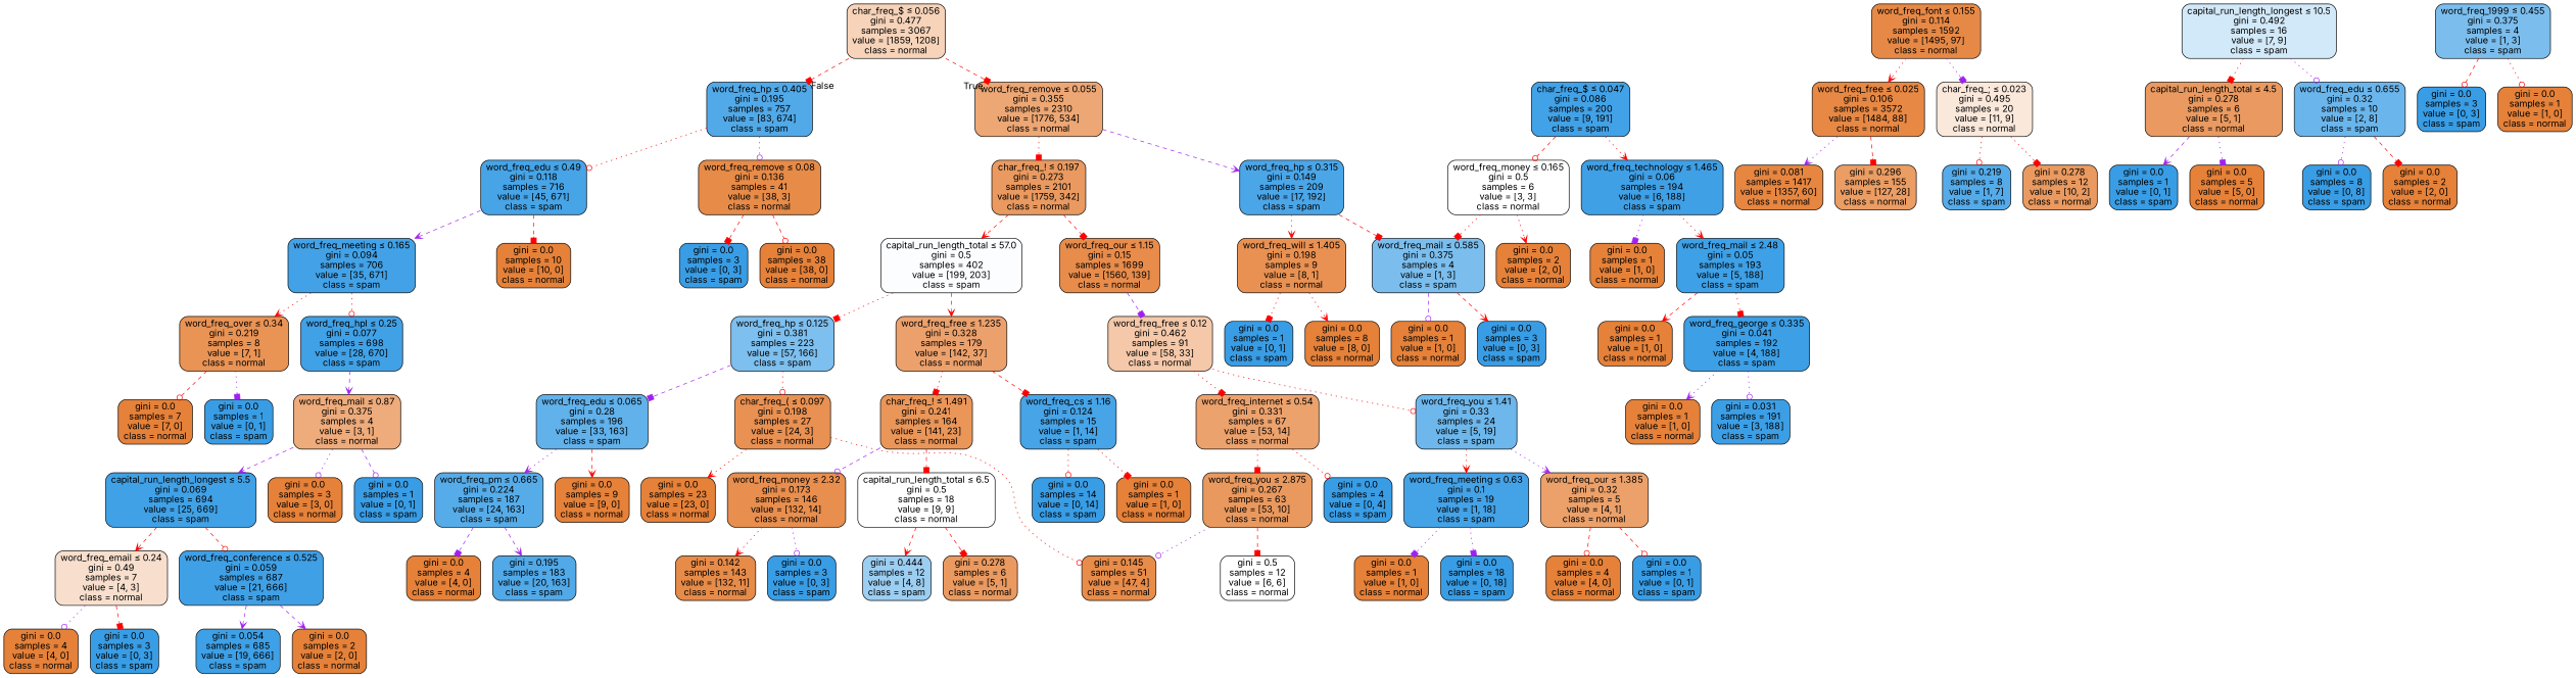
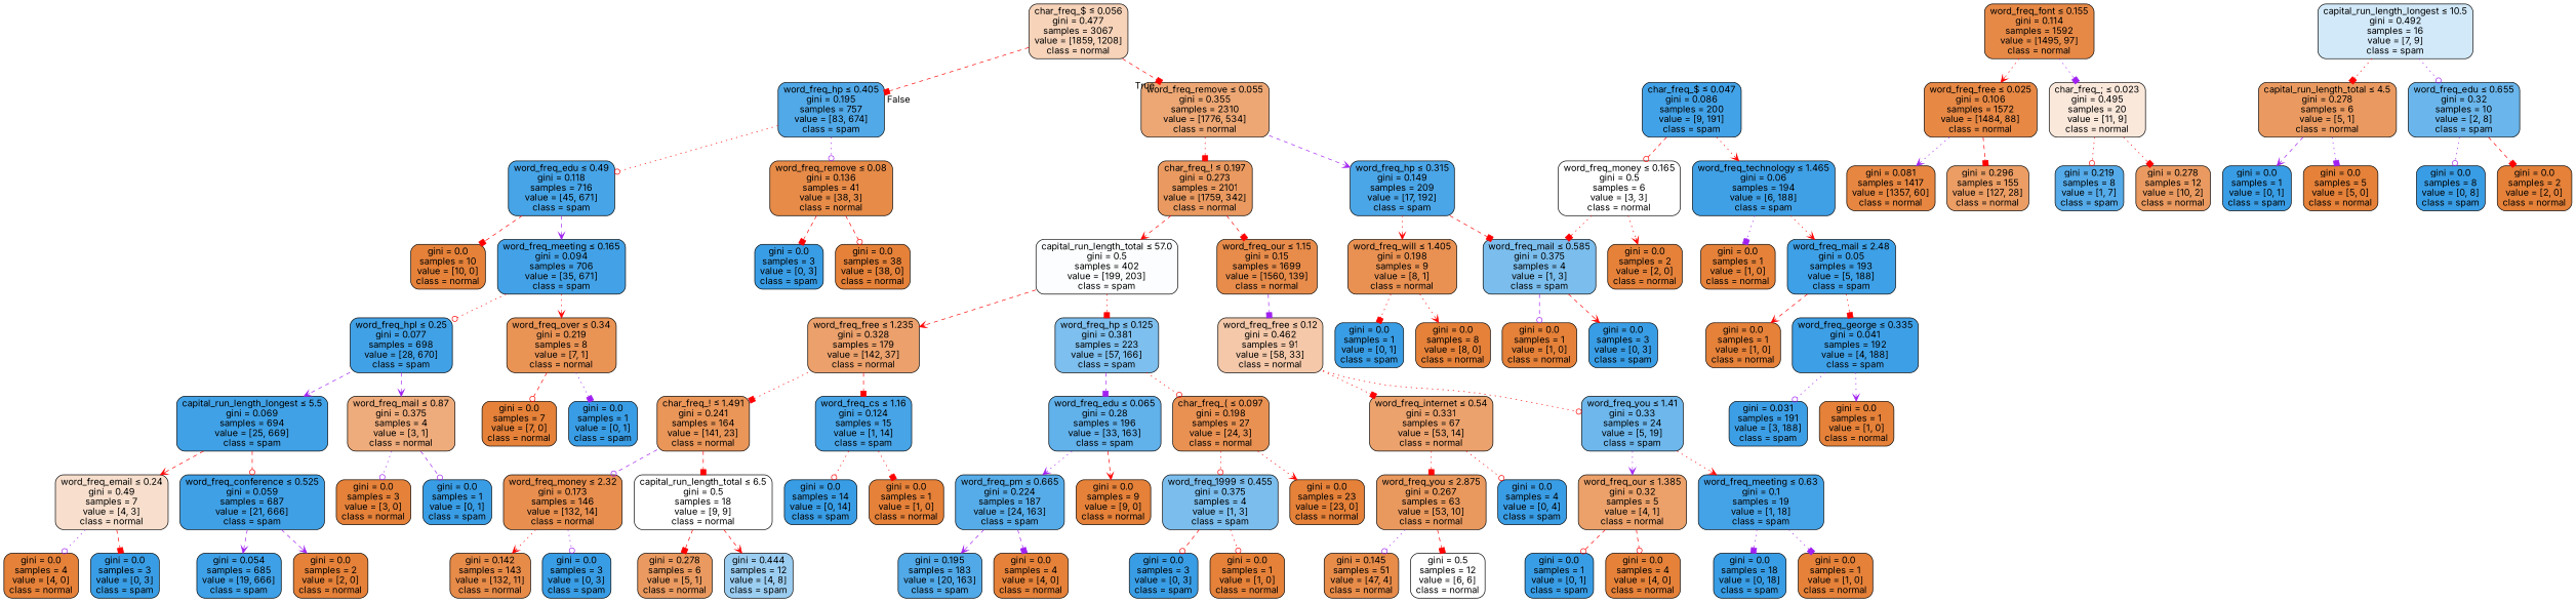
  digraph {
    fontname=Inter
    node [color=black fillcolor="#e58139ff" fontname=Inter shape=box style="filled, rounded"]
    edge [arrowhead=box color=red fontname=Inter style=dotted]
    n1 [fillcolor="#e5813959" label=<char_freq_$ &le; 0.056<br/>gini = 0.477<br/>samples = 3067<br/>value = [1859, 1208]<br/>class = normal>]
    n2 [fillcolor="#e58139b2" label=<word_freq_remove &le; 0.055<br/>gini = 0.355<br/>samples = 2310<br/>value = [1776, 534]<br/>class = normal>]
    n3 [fillcolor="#399de5e0" label=<word_freq_hp &le; 0.405<br/>gini = 0.195<br/>samples = 757<br/>value = [83, 674]<br/>class = spam>]
    n4 [fillcolor="#e58139cd" label=<char_freq_! &le; 0.197<br/>gini = 0.273<br/>samples = 2101<br/>value = [1759, 342]<br/>class = normal>]
    n5 [fillcolor="#399de5e8" label=<word_freq_hp &le; 0.315<br/>gini = 0.149<br/>samples = 209<br/>value = [17, 192]<br/>class = spam>]
    n6 [fillcolor="#399de5ee" label=<word_freq_edu &le; 0.49<br/>gini = 0.118<br/>samples = 716<br/>value = [45, 671]<br/>class = spam>]
    n7 [fillcolor="#e58139eb" label=<word_freq_remove &le; 0.08<br/>gini = 0.136<br/>samples = 41<br/>value = [38, 3]<br/>class = normal>]
    n8 [fillcolor="#e58139e8" label=<word_freq_our &le; 1.15<br/>gini = 0.15<br/>samples = 1699<br/>value = [1560, 139]<br/>class = normal>]
    n9 [fillcolor="#399de505" label=<capital_run_length_total &le; 57.0<br/>gini = 0.5<br/>samples = 402<br/>value = [199, 203]<br/>class = spam>]
    n10 [fillcolor="#e58139df" label=<word_freq_will &le; 1.405<br/>gini = 0.198<br/>samples = 9<br/>value = [8, 1]<br/>class = normal>]
    n11 [fillcolor="#399de5aa" label=<word_freq_mail &le; 0.585<br/>gini = 0.375<br/>samples = 4<br/>value = [1, 3]<br/>class = spam>]
    n12 [fillcolor="#e581396e" label=<word_freq_free &le; 0.12<br/>gini = 0.462<br/>samples = 91<br/>value = [58, 33]<br/>class = normal>]
    n13 [fillcolor="#e58139bd" label=<word_freq_free &le; 1.235<br/>gini = 0.328<br/>samples = 179<br/>value = [142, 37]<br/>class = normal>]
    n14 [fillcolor="#399de5a7" label=<word_freq_hp &le; 0.125<br/>gini = 0.381<br/>samples = 223<br/>value = [57, 166]<br/>class = spam>]
    n15 [fillcolor="#e58139bc" label=<word_freq_internet &le; 0.54<br/>gini = 0.331<br/>samples = 67<br/>value = [53, 14]<br/>class = normal>]
    n16 [fillcolor="#399de5bc" label=<word_freq_you &le; 1.41<br/>gini = 0.33<br/>samples = 24<br/>value = [5, 19]<br/>class = spam>]
    n17 [fillcolor="#e58139ee" label=<word_freq_font &le; 0.155<br/>gini = 0.114<br/>samples = 1592<br/>value = [1495, 97]<br/>class = normal>]
-   n18 [fillcolor="#e58139f0" label=<word_freq_free &le; 0.025<br/>gini = 0.106<br/>samples = 3572<br/>value = [1484, 88]<br/>class = normal>]
+   n18 [fillcolor="#e58139f0" label=<word_freq_free &le; 0.025<br/>gini = 0.106<br/>samples = 1572<br/>value = [1484, 88]<br/>class = normal>]
    n19 [fillcolor="#e581392e" label=<char_freq_; &le; 0.023<br/>gini = 0.495<br/>samples = 20<br/>value = [11, 9]<br/>class = normal>]
    n20 [fillcolor="#399de539" label=<capital_run_length_longest &le; 10.5<br/>gini = 0.492<br/>samples = 16<br/>value = [7, 9]<br/>class = spam>]
    n21 [fillcolor="#e58139cc" label=<capital_run_length_total &le; 4.5<br/>gini = 0.278<br/>samples = 6<br/>value = [5, 1]<br/>class = normal>]
    n22 [fillcolor="#399de5bf" label=<word_freq_edu &le; 0.655<br/>gini = 0.32<br/>samples = 10<br/>value = [2, 8]<br/>class = spam>]
    n23 [fillcolor="#e58139f4" label=<gini = 0.081<br/>samples = 1417<br/>value = [1357, 60]<br/>class = normal>]
    n24 [fillcolor="#e58139c7" label=<gini = 0.296<br/>samples = 155<br/>value = [127, 28]<br/>class = normal>]
    n25 [fillcolor="#399de5db" label=<gini = 0.219<br/>samples = 8<br/>value = [1, 7]<br/>class = spam>]
    n26 [fillcolor="#e58139cc" label=<gini = 0.278<br/>samples = 12<br/>value = [10, 2]<br/>class = normal>]
    n27 [fillcolor="#399de5ff" label=<gini = 0.0<br/>samples = 1<br/>value = [0, 1]<br/>class = spam>]
    n28 [label=<gini = 0.0<br/>samples = 5<br/>value = [5, 0]<br/>class = normal>]
    n29 [fillcolor="#399de5ff" label=<gini = 0.0<br/>samples = 8<br/>value = [0, 8]<br/>class = spam>]
    n30 [label=<gini = 0.0<br/>samples = 2<br/>value = [2, 0]<br/>class = normal>]
    n31 [fillcolor="#e58139cf" label=<word_freq_you &le; 2.875<br/>gini = 0.267<br/>samples = 63<br/>value = [53, 10]<br/>class = normal>]
    n32 [fillcolor="#399de5ff" label=<gini = 0.0<br/>samples = 4<br/>value = [0, 4]<br/>class = spam>]
    n33 [fillcolor="#e58139bf" label=<word_freq_our &le; 1.385<br/>gini = 0.32<br/>samples = 5<br/>value = [4, 1]<br/>class = normal>]
    n34 [fillcolor="#399de5f1" label=<word_freq_meeting &le; 0.63<br/>gini = 0.1<br/>samples = 19<br/>value = [1, 18]<br/>class = spam>]
    n35 [fillcolor="#e58139e9" label=<gini = 0.145<br/>samples = 51<br/>value = [47, 4]<br/>class = normal>]
    n36 [fillcolor="#e5813900" label=<gini = 0.5<br/>samples = 12<br/>value = [6, 6]<br/>class = normal>]
    n37 [fillcolor="#399de5ff" label=<gini = 0.0<br/>samples = 1<br/>value = [0, 1]<br/>class = spam>]
    n38 [label=<gini = 0.0<br/>samples = 4<br/>value = [4, 0]<br/>class = normal>]
    n39 [fillcolor="#399de5ff" label=<gini = 0.0<br/>samples = 18<br/>value = [0, 18]<br/>class = spam>]
    n40 [label=<gini = 0.0<br/>samples = 1<br/>value = [1, 0]<br/>class = normal>]
    n41 [fillcolor="#e58139d5" label=<char_freq_! &le; 1.491<br/>gini = 0.241<br/>samples = 164<br/>value = [141, 23]<br/>class = normal>]
    n42 [fillcolor="#399de5ed" label=<word_freq_cs &le; 1.16<br/>gini = 0.124<br/>samples = 15<br/>value = [1, 14]<br/>class = spam>]
    n43 [fillcolor="#399de5cb" label=<word_freq_edu &le; 0.065<br/>gini = 0.28<br/>samples = 196<br/>value = [33, 163]<br/>class = spam>]
    n44 [fillcolor="#e58139df" label=<char_freq_( &le; 0.097<br/>gini = 0.198<br/>samples = 27<br/>value = [24, 3]<br/>class = normal>]
    n45 [fillcolor="#e58139e4" label=<word_freq_money &le; 2.32<br/>gini = 0.173<br/>samples = 146<br/>value = [132, 14]<br/>class = normal>]
    n46 [fillcolor="#e5813900" label=<capital_run_length_total &le; 6.5<br/>gini = 0.5<br/>samples = 18<br/>value = [9, 9]<br/>class = normal>]
    n47 [fillcolor="#399de5ff" label=<gini = 0.0<br/>samples = 14<br/>value = [0, 14]<br/>class = spam>]
    n48 [label=<gini = 0.0<br/>samples = 1<br/>value = [1, 0]<br/>class = normal>]
    n49 [fillcolor="#e58139ea" label=<gini = 0.142<br/>samples = 143<br/>value = [132, 11]<br/>class = normal>]
    n50 [fillcolor="#399de5ff" label=<gini = 0.0<br/>samples = 3<br/>value = [0, 3]<br/>class = spam>]
    n51 [fillcolor="#e58139cc" label=<gini = 0.278<br/>samples = 6<br/>value = [5, 1]<br/>class = normal>]
    n52 [fillcolor="#399de57f" label=<gini = 0.444<br/>samples = 12<br/>value = [4, 8]<br/>class = spam>]
    n53 [fillcolor="#399de5d9" label=<word_freq_pm &le; 0.665<br/>gini = 0.224<br/>samples = 187<br/>value = [24, 163]<br/>class = spam>]
    n54 [label=<gini = 0.0<br/>samples = 9<br/>value = [9, 0]<br/>class = normal>]
    n55 [fillcolor="#399de5aa" label=<word_freq_1999 &le; 0.455<br/>gini = 0.375<br/>samples = 4<br/>value = [1, 3]<br/>class = spam>]
    n56 [label=<gini = 0.0<br/>samples = 23<br/>value = [23, 0]<br/>class = normal>]
    n57 [fillcolor="#399de5e0" label=<gini = 0.195<br/>samples = 183<br/>value = [20, 163]<br/>class = spam>]
    n58 [label=<gini = 0.0<br/>samples = 4<br/>value = [4, 0]<br/>class = normal>]
    n59 [fillcolor="#399de5ff" label=<gini = 0.0<br/>samples = 3<br/>value = [0, 3]<br/>class = spam>]
    n60 [label=<gini = 0.0<br/>samples = 1<br/>value = [1, 0]<br/>class = normal>]
    n61 [fillcolor="#399de5f3" label=<char_freq_$ &le; 0.047<br/>gini = 0.086<br/>samples = 200<br/>value = [9, 191]<br/>class = spam>]
    n62 [fillcolor="#399de5f7" label=<word_freq_technology &le; 1.465<br/>gini = 0.06<br/>samples = 194<br/>value = [6, 188]<br/>class = spam>]
    n63 [fillcolor="#e5813900" label=<word_freq_money &le; 0.165<br/>gini = 0.5<br/>samples = 6<br/>value = [3, 3]<br/>class = normal>]
    n64 [label=<gini = 0.0<br/>samples = 8<br/>value = [8, 0]<br/>class = normal>]
    n65 [fillcolor="#399de5ff" label=<gini = 0.0<br/>samples = 1<br/>value = [0, 1]<br/>class = spam>]
    n66 [fillcolor="#399de5f8" label=<word_freq_mail &le; 2.48<br/>gini = 0.05<br/>samples = 193<br/>value = [5, 188]<br/>class = spam>]
    n67 [label=<gini = 0.0<br/>samples = 1<br/>value = [1, 0]<br/>class = normal>]
    n68 [label=<gini = 0.0<br/>samples = 2<br/>value = [2, 0]<br/>class = normal>]
    n69 [fillcolor="#399de5fa" label=<word_freq_george &le; 0.335<br/>gini = 0.041<br/>samples = 192<br/>value = [4, 188]<br/>class = spam>]
    n70 [label=<gini = 0.0<br/>samples = 1<br/>value = [1, 0]<br/>class = normal>]
    n71 [fillcolor="#399de5fb" label=<gini = 0.031<br/>samples = 191<br/>value = [3, 188]<br/>class = spam>]
    n72 [label=<gini = 0.0<br/>samples = 1<br/>value = [1, 0]<br/>class = normal>]
    n73 [fillcolor="#399de5ff" label=<gini = 0.0<br/>samples = 3<br/>value = [0, 3]<br/>class = spam>]
    n74 [label=<gini = 0.0<br/>samples = 1<br/>value = [1, 0]<br/>class = normal>]
    n75 [fillcolor="#399de5f2" label=<word_freq_meeting &le; 0.165<br/>gini = 0.094<br/>samples = 706<br/>value = [35, 671]<br/>class = spam>]
    n76 [label=<gini = 0.0<br/>samples = 10<br/>value = [10, 0]<br/>class = normal>]
    n77 [label=<gini = 0.0<br/>samples = 38<br/>value = [38, 0]<br/>class = normal>]
    n78 [fillcolor="#399de5ff" label=<gini = 0.0<br/>samples = 3<br/>value = [0, 3]<br/>class = spam>]
    n79 [fillcolor="#399de5f4" label=<word_freq_hpl &le; 0.25<br/>gini = 0.077<br/>samples = 698<br/>value = [28, 670]<br/>class = spam>]
    n80 [fillcolor="#e58139db" label=<word_freq_over &le; 0.34<br/>gini = 0.219<br/>samples = 8<br/>value = [7, 1]<br/>class = normal>]
    n81 [fillcolor="#399de5f5" label=<capital_run_length_longest &le; 5.5<br/>gini = 0.069<br/>samples = 694<br/>value = [25, 669]<br/>class = spam>]
    n82 [fillcolor="#e58139aa" label=<word_freq_mail &le; 0.87<br/>gini = 0.375<br/>samples = 4<br/>value = [3, 1]<br/>class = normal>]
    n83 [label=<gini = 0.0<br/>samples = 7<br/>value = [7, 0]<br/>class = normal>]
    n84 [fillcolor="#399de5ff" label=<gini = 0.0<br/>samples = 1<br/>value = [0, 1]<br/>class = spam>]
    n85 [fillcolor="#e5813940" label=<word_freq_email &le; 0.24<br/>gini = 0.49<br/>samples = 7<br/>value = [4, 3]<br/>class = normal>]
    n86 [fillcolor="#399de5f7" label=<word_freq_conference &le; 0.525<br/>gini = 0.059<br/>samples = 687<br/>value = [21, 666]<br/>class = spam>]
    n87 [label=<gini = 0.0<br/>samples = 3<br/>value = [3, 0]<br/>class = normal>]
    n88 [fillcolor="#399de5ff" label=<gini = 0.0<br/>samples = 1<br/>value = [0, 1]<br/>class = spam>]
    n89 [label=<gini = 0.0<br/>samples = 4<br/>value = [4, 0]<br/>class = normal>]
    n90 [fillcolor="#399de5ff" label=<gini = 0.0<br/>samples = 3<br/>value = [0, 3]<br/>class = spam>]
    n91 [fillcolor="#399de5f8" label=<gini = 0.054<br/>samples = 685<br/>value = [19, 666]<br/>class = spam>]
    n92 [label=<gini = 0.0<br/>samples = 2<br/>value = [2, 0]<br/>class = normal>]
    n1 -> n2 [headlabel=True labelangle=45 labeldistance=2.5 style=dashed]
    n1 -> n3 [headlabel=False labelangle=-45 labeldistance=2.5 style=dashed]
    n2 -> n4
    n2 -> n5 [arrowhead=vee color=purple style=dashed]
    n3 -> n6 [arrowhead=odot]
    n3 -> n7 [arrowhead=odot color=purple]
    n4 -> n8 [style=dashed]
    n4 -> n9 [arrowhead=vee style=dashed]
    n5 -> n10 [arrowhead=vee]
    n5 -> n11 [style=dashed]
    n6 -> n75 [arrowhead=vee color=purple style=dashed]
    n6 -> n76 [style=dashed]
    n7 -> n77 [arrowhead=odot style=dashed]
    n7 -> n78 [style=dashed]
    n8 -> n12 [color=purple style=dashed]
    n9 -> n13 [arrowhead=vee style=dashed]
    n9 -> n14
    n10 -> n64 [arrowhead=vee]
    n10 -> n65
    n11 -> n73 [arrowhead=vee style=dashed]
    n11 -> n74 [arrowhead=odot color=purple style=dashed]
    n12 -> n15
    n12 -> n16 [arrowhead=odot]
    n13 -> n41
    n13 -> n42 [style=dashed]
    n14 -> n43 [color=purple style=dashed]
    n14 -> n44 [arrowhead=odot]
    n15 -> n31
    n15 -> n32 [arrowhead=odot]
    n16 -> n33 [arrowhead=vee color=purple]
    n16 -> n34 [arrowhead=vee]
    n17 -> n18 [arrowhead=vee]
    n17 -> n19 [color=purple]
    n18 -> n23 [arrowhead=vee color=purple]
    n18 -> n24 [style=dashed]
    n19 -> n25 [arrowhead=odot]
    n19 -> n26
    n20 -> n21
    n20 -> n22 [arrowhead=odot color=purple]
    n21 -> n27 [arrowhead=vee color=purple style=dashed]
    n21 -> n28 [color=purple]
    n22 -> n29 [arrowhead=odot color=purple]
    n22 -> n30 [style=dashed]
    n31 -> n35 [arrowhead=odot color=purple]
    n31 -> n36 [style=dashed]
    n33 -> n37 [arrowhead=odot style=dashed]
    n33 -> n38 [arrowhead=odot style=dashed]
    n34 -> n39 [color=purple]
    n34 -> n40 [color=purple]
    n41 -> n45 [arrowhead=odot color=purple style=dashed]
    n41 -> n46 [style=dashed]
    n42 -> n47 [arrowhead=odot]
    n42 -> n48
    n43 -> n53 [arrowhead=vee color=purple]
    n43 -> n54 [arrowhead=vee style=dashed]
-   n44 -> n35 [arrowhead=odot]
+   n44 -> n55 [arrowhead=odot]
    n44 -> n56 [arrowhead=vee]
    n45 -> n49 [arrowhead=vee]
    n45 -> n50 [arrowhead=odot color=purple]
    n46 -> n51 [style=dashed]
    n46 -> n52 [arrowhead=vee style=dashed]
    n53 -> n57 [arrowhead=vee color=purple style=dashed]
    n53 -> n58 [color=purple style=dashed]
    n55 -> n59 [arrowhead=odot style=dashed]
    n55 -> n60 [arrowhead=odot]
    n61 -> n62 [arrowhead=vee]
    n61 -> n63 [arrowhead=odot style=dashed]
    n62 -> n66 [arrowhead=vee]
    n62 -> n67 [color=purple]
    n63 -> n11
    n63 -> n68 [arrowhead=vee]
    n66 -> n69
    n66 -> n70 [arrowhead=vee style=dashed]
    n69 -> n71 [arrowhead=odot color=purple]
    n69 -> n72 [arrowhead=vee color=purple]
    n75 -> n79 [arrowhead=odot]
    n75 -> n80 [arrowhead=vee]
-   n82 -> n81 [arrowhead=vee color=purple style=dashed]
+   n79 -> n81 [arrowhead=vee color=purple style=dashed]
    n79 -> n82 [arrowhead=vee color=purple style=dashed]
    n80 -> n83 [arrowhead=odot style=dashed]
    n80 -> n84 [color=purple]
    n81 -> n85 [arrowhead=vee style=dashed]
    n81 -> n86 [arrowhead=odot style=dashed]
    n82 -> n87 [arrowhead=odot color=purple]
    n82 -> n88 [arrowhead=odot color=purple style=dashed]
    n85 -> n89 [arrowhead=odot color=purple]
    n85 -> n90 [style=dashed]
    n86 -> n91 [arrowhead=vee color=purple style=dashed]
    n86 -> n92 [arrowhead=vee color=purple style=dashed]
  }
